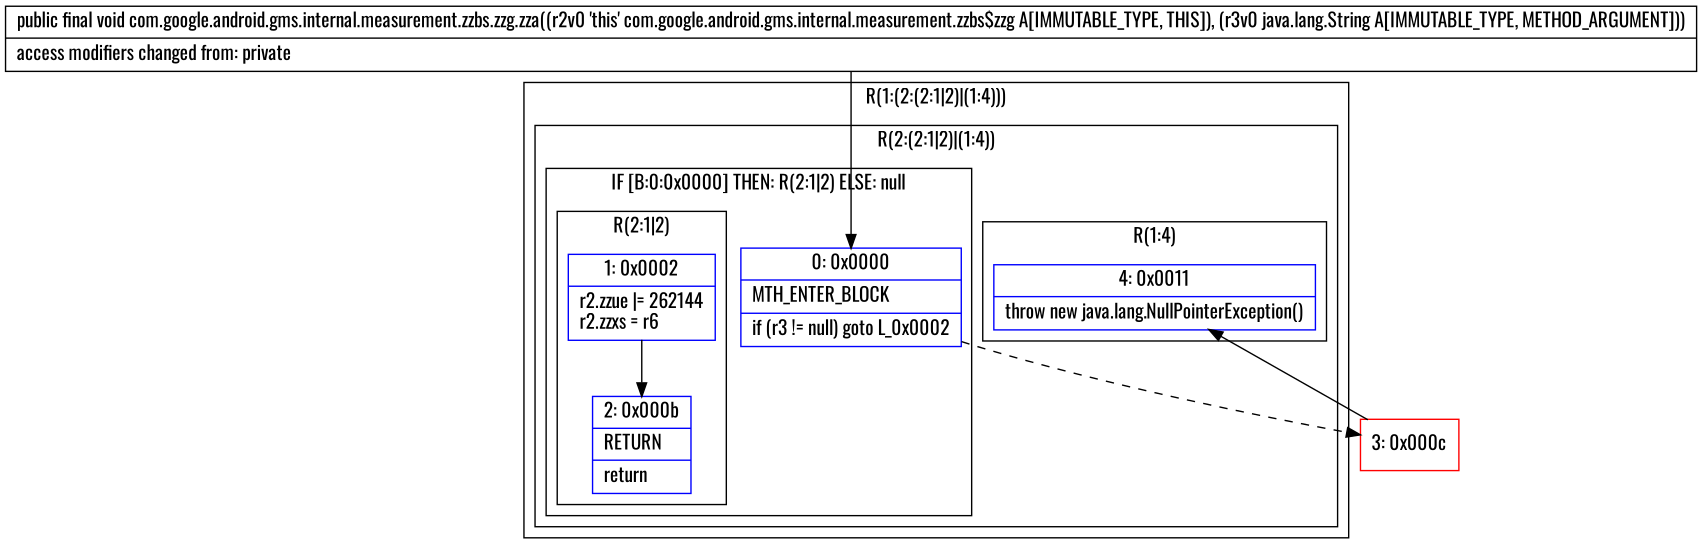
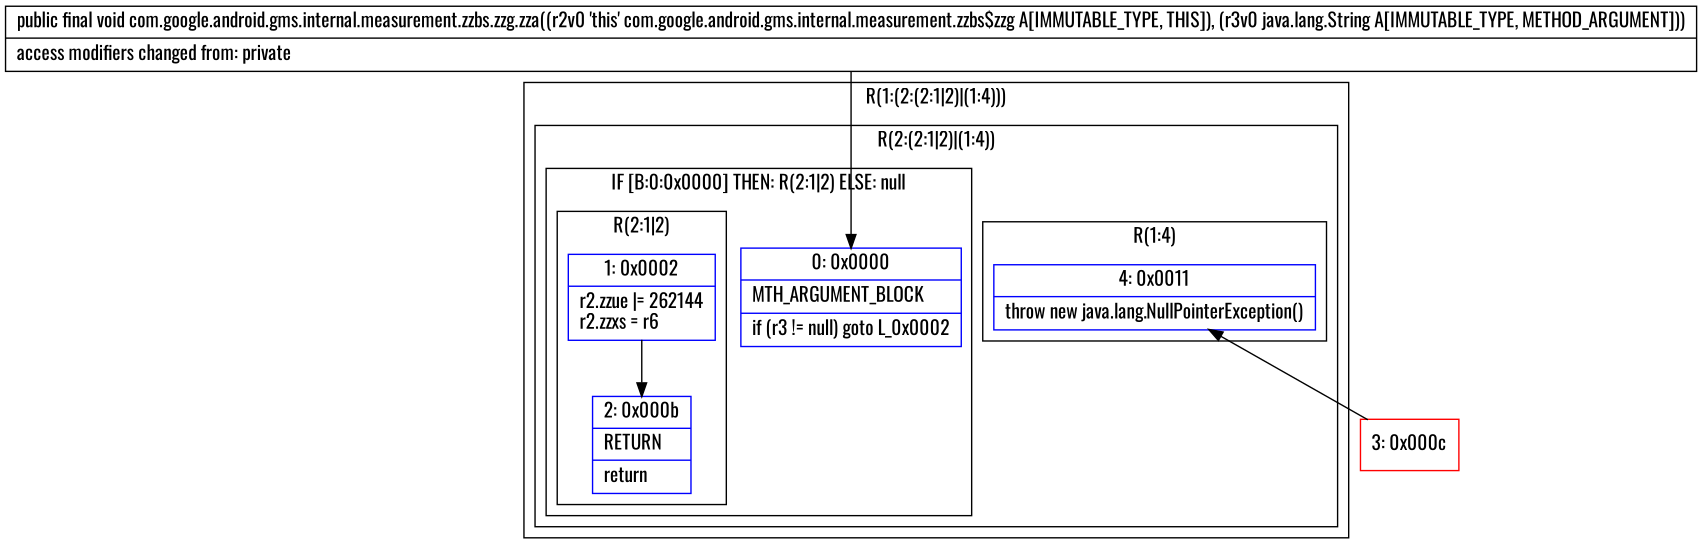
  digraph {
    fontname=Oswald
    node [color=blue fontname=Oswald shape=record]
    edge [fontname=Oswald]
    n1 [label="{1\:\ 0x0002|r2.zzue \|= 262144\lr2.zzxs = r6\l}"]
    n2 [label="{2\:\ 0x000b|RETURN\l|return\l}"]
-   n3 [label="{0\:\ 0x0000|MTH_ENTER_BLOCK\l|if (r3 != null) goto L_0x0002\l}"]
+   n3 [label="{0\:\ 0x0000|MTH_ARGUMENT_BLOCK\l|if (r3 != null) goto L_0x0002\l}"]
    n4 [label="{4\:\ 0x0011|throw new java.lang.NullPointerException()\l}"]
    n5 [color=red label="{3\:\ 0x000c}"]
    n6 [label="{public final void com.google.android.gms.internal.measurement.zzbs.zzg.zza((r2v0 'this' com.google.android.gms.internal.measurement.zzbs$zzg A[IMMUTABLE_TYPE, THIS]), (r3v0 java.lang.String A[IMMUTABLE_TYPE, METHOD_ARGUMENT]))  | access modifiers changed from: private\l}" color=""]
    subgraph cluster_1 {
      label="R(1:(2:(2:1|2)|(1:4)))"
      subgraph cluster_2 {
        label="R(2:(2:1|2)|(1:4))"
        subgraph cluster_3 {
          label="IF [B:0:0x0000] THEN: R(2:1|2) ELSE: null"
          n3
          subgraph cluster_4 {
            label="R(2:1|2)"
            n1
            n2
          }
        }
        subgraph cluster_5 {
          label="R(1:4)"
          n4
        }
      }
    }
    n1 -> n2
-   n3 -> n5 [style=dashed]
    n5 -> n4
    n6 -> n3
  }
